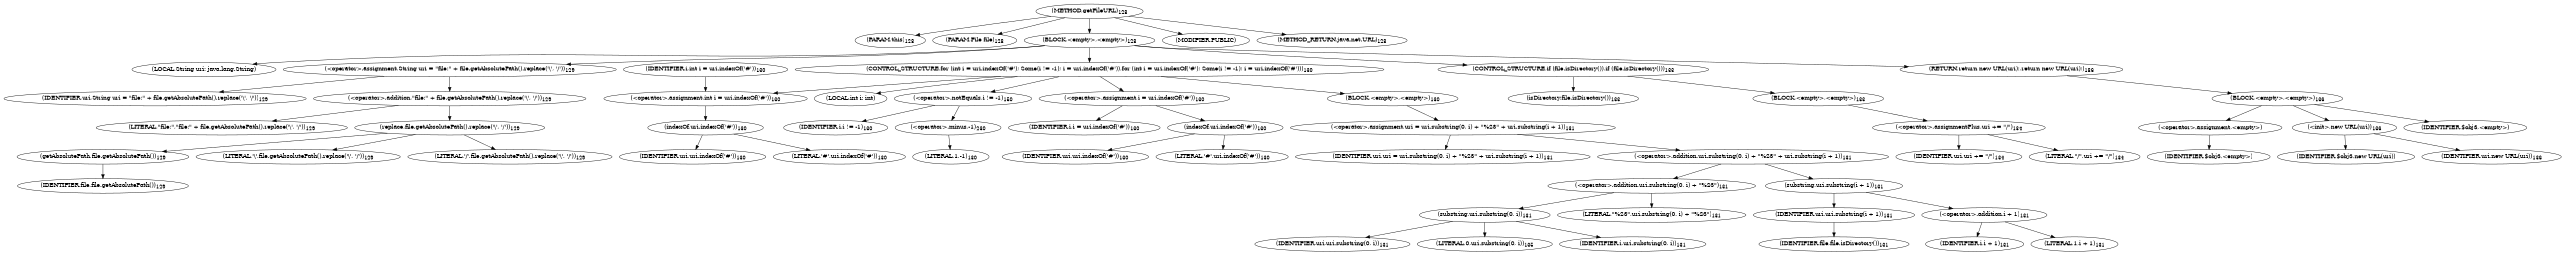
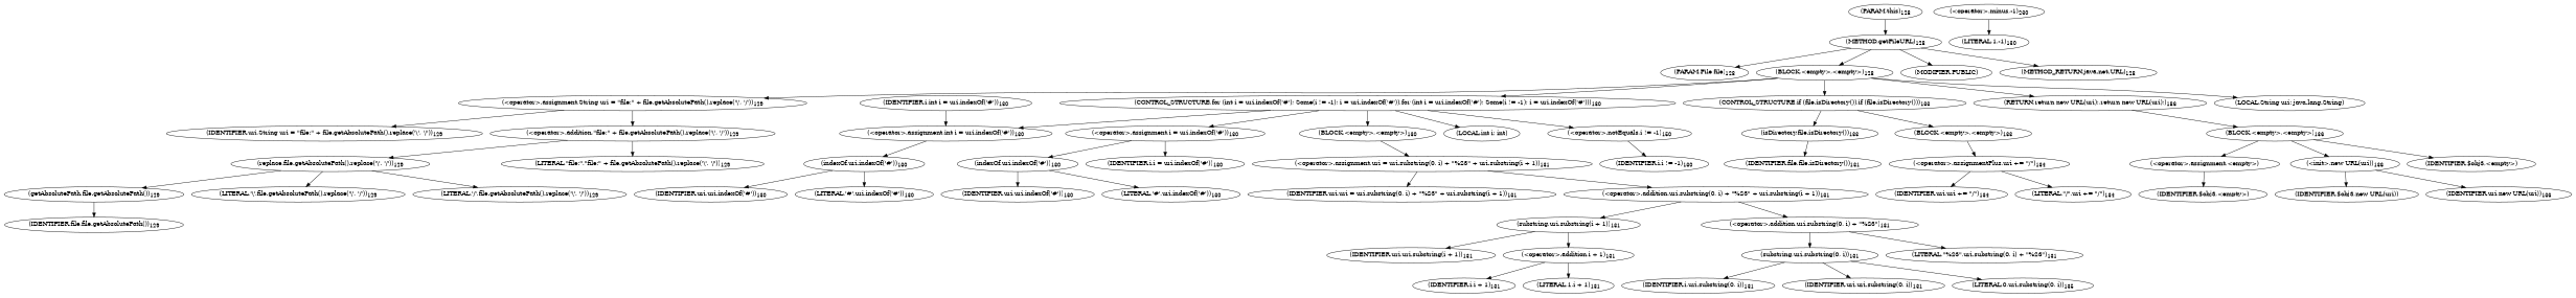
  digraph {
    n1 [label=<(METHOD,getFileURL)<SUB>128</SUB>>]
    n2 [label=<(PARAM,this)<SUB>128</SUB>>]
    n3 [label=<(PARAM,File file)<SUB>128</SUB>>]
    n4 [label=<(BLOCK,&lt;empty&gt;,&lt;empty&gt;)<SUB>128</SUB>>]
    n5 [label=<(MODIFIER,PUBLIC)>]
    n6 [label=<(METHOD_RETURN,java.net.URL)<SUB>128</SUB>>]
    n7 [label=<(LOCAL,String uri: java.lang.String)>]
    n8 [label=<(&lt;operator&gt;.assignment,String uri = &quot;file:&quot; + file.getAbsolutePath().replace('\\', '/'))<SUB>129</SUB>>]
    n9 [label=<(CONTROL_STRUCTURE,for (int i = uri.indexOf('#'); Some(i != -1); i = uri.indexOf('#')),for (int i = uri.indexOf('#'); Some(i != -1); i = uri.indexOf('#')))<SUB>130</SUB>>]
    n10 [label=<(CONTROL_STRUCTURE,if (file.isDirectory()),if (file.isDirectory()))<SUB>133</SUB>>]
    n11 [label=<(RETURN,return new URL(uri);,return new URL(uri);)<SUB>186</SUB>>]
    n12 [label=<(IDENTIFIER,uri,String uri = &quot;file:&quot; + file.getAbsolutePath().replace('\\', '/'))<SUB>129</SUB>>]
    n13 [label=<(&lt;operator&gt;.addition,&quot;file:&quot; + file.getAbsolutePath().replace('\\', '/'))<SUB>129</SUB>>]
    n14 [label=<(LOCAL,int i: int)>]
    n15 [label=<(&lt;operator&gt;.assignment,int i = uri.indexOf('#'))<SUB>130</SUB>>]
    n16 [label=<(&lt;operator&gt;.notEquals,i != -1)<SUB>150</SUB>>]
    n17 [label=<(&lt;operator&gt;.assignment,i = uri.indexOf('#'))<SUB>130</SUB>>]
    n18 [label=<(BLOCK,&lt;empty&gt;,&lt;empty&gt;)<SUB>130</SUB>>]
    n19 [label=<(isDirectory,file.isDirectory())<SUB>133</SUB>>]
    n20 [label=<(BLOCK,&lt;empty&gt;,&lt;empty&gt;)<SUB>133</SUB>>]
    n21 [label=<(BLOCK,&lt;empty&gt;,&lt;empty&gt;)<SUB>136</SUB>>]
    n22 [label=<(LITERAL,&quot;file:&quot;,&quot;file:&quot; + file.getAbsolutePath().replace('\\', '/'))<SUB>129</SUB>>]
    n23 [label=<(replace,file.getAbsolutePath().replace('\\', '/'))<SUB>129</SUB>>]
    n24 [label=<(getAbsolutePath,file.getAbsolutePath())<SUB>129</SUB>>]
    n25 [label=<(LITERAL,'\\',file.getAbsolutePath().replace('\\', '/'))<SUB>129</SUB>>]
    n26 [label=<(LITERAL,'/',file.getAbsolutePath().replace('\\', '/'))<SUB>129</SUB>>]
    n27 [label=<(IDENTIFIER,file,file.getAbsolutePath())<SUB>129</SUB>>]
    n28 [label=<(indexOf,uri.indexOf('#'))<SUB>130</SUB>>]
    n29 [label=<(IDENTIFIER,i,i != -1)<SUB>130</SUB>>]
    n30 [label=<(&lt;operator&gt;.minus,-1)<SUB>230</SUB>>]
    n31 [label=<(IDENTIFIER,i,i = uri.indexOf('#'))<SUB>130</SUB>>]
    n32 [label=<(indexOf,uri.indexOf('#'))<SUB>130</SUB>>]
    n33 [label=<(&lt;operator&gt;.assignment,uri = uri.substring(0, i) + &quot;%23&quot; + uri.substring(i + 1))<SUB>131</SUB>>]
    n34 [label=<(IDENTIFIER,i,int i = uri.indexOf('#'))<SUB>130</SUB>>]
    n35 [label=<(IDENTIFIER,uri,uri.indexOf('#'))<SUB>130</SUB>>]
    n36 [label=<(LITERAL,'#',uri.indexOf('#'))<SUB>130</SUB>>]
    n37 [label=<(LITERAL,1,-1)<SUB>130</SUB>>]
    n38 [label=<(IDENTIFIER,uri,uri.indexOf('#'))<SUB>130</SUB>>]
    n39 [label=<(LITERAL,'#',uri.indexOf('#'))<SUB>130</SUB>>]
    n40 [label=<(IDENTIFIER,uri,uri = uri.substring(0, i) + &quot;%23&quot; + uri.substring(i + 1))<SUB>131</SUB>>]
    n41 [label=<(&lt;operator&gt;.addition,uri.substring(0, i) + &quot;%23&quot; + uri.substring(i + 1))<SUB>131</SUB>>]
    n42 [label=<(&lt;operator&gt;.addition,uri.substring(0, i) + &quot;%23&quot;)<SUB>131</SUB>>]
    n43 [label=<(substring,uri.substring(i + 1))<SUB>131</SUB>>]
    n44 [label=<(substring,uri.substring(0, i))<SUB>131</SUB>>]
    n45 [label=<(LITERAL,&quot;%23&quot;,uri.substring(0, i) + &quot;%23&quot;)<SUB>131</SUB>>]
    n46 [label=<(IDENTIFIER,uri,uri.substring(i + 1))<SUB>131</SUB>>]
    n47 [label=<(&lt;operator&gt;.addition,i + 1)<SUB>131</SUB>>]
    n48 [label=<(IDENTIFIER,uri,uri.substring(0, i))<SUB>131</SUB>>]
    n49 [label=<(LITERAL,0,uri.substring(0, i))<SUB>135</SUB>>]
    n50 [label=<(IDENTIFIER,i,uri.substring(0, i))<SUB>131</SUB>>]
    n51 [label=<(IDENTIFIER,i,i + 1)<SUB>131</SUB>>]
    n52 [label=<(LITERAL,1,i + 1)<SUB>131</SUB>>]
    n53 [label=<(IDENTIFIER,file,file.isDirectory())<SUB>131</SUB>>]
    n54 [label=<(&lt;operator&gt;.assignmentPlus,uri += &quot;/&quot;)<SUB>134</SUB>>]
    n55 [label=<(IDENTIFIER,uri,uri += &quot;/&quot;)<SUB>134</SUB>>]
    n56 [label=<(LITERAL,&quot;/&quot;,uri += &quot;/&quot;)<SUB>134</SUB>>]
    n57 [label=<(&lt;operator&gt;.assignment,&lt;empty&gt;)>]
    n58 [label=<(&lt;init&gt;,new URL(uri))<SUB>136</SUB>>]
    n59 [label=<(IDENTIFIER,$obj3,&lt;empty&gt;)>]
    n60 [label=<(IDENTIFIER,$obj3,&lt;empty&gt;)>]
    n61 [label=<(IDENTIFIER,$obj3,new URL(uri))>]
    n62 [label=<(IDENTIFIER,uri,new URL(uri))<SUB>136</SUB>>]
-   n1 -> n2
+   n2 -> n1
    n1 -> n3
    n1 -> n4
    n1 -> n5
    n1 -> n6
    n4 -> n7
    n4 -> n8
    n4 -> n9
    n4 -> n10
    n4 -> n11
    n8 -> n12
    n8 -> n13
    n9 -> n14
    n9 -> n15
    n9 -> n16
    n9 -> n17
    n9 -> n18
    n10 -> n19
    n10 -> n20
    n11 -> n21
    n13 -> n22
    n13 -> n23
    n15 -> n28
    n16 -> n29
-   n16 -> n30
    n17 -> n31
    n17 -> n32
    n18 -> n33
-   n46 -> n53
+   n19 -> n53
    n20 -> n54
    n21 -> n57
    n21 -> n58
    n21 -> n59
    n23 -> n24
    n23 -> n25
    n23 -> n26
    n24 -> n27
    n28 -> n35
    n28 -> n36
    n30 -> n37
    n32 -> n38
    n32 -> n39
    n33 -> n40
    n33 -> n41
    n34 -> n15
    n41 -> n42
    n41 -> n43
    n42 -> n44
    n42 -> n45
    n43 -> n46
    n43 -> n47
    n44 -> n48
    n44 -> n49
    n44 -> n50
    n47 -> n51
    n47 -> n52
    n54 -> n55
    n54 -> n56
    n57 -> n60
    n58 -> n61
    n58 -> n62
  }
